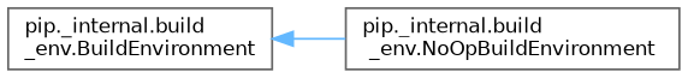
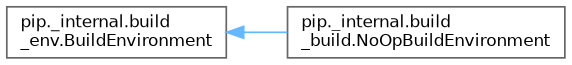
  digraph {
    rankdir=LR
    node [color=grey40 fillcolor=white fontname=Helvetica fontsize=10 shape=box style=filled]
    n1 [height=0.2 label="pip._internal.build\l_env.BuildEnvironment" width=0.4]
-   n2 [height=0.2 label="pip._internal.build\l_env.NoOpBuildEnvironment" width=0.4]
+   n2 [height=0.2 label="pip._internal.build\l_build.NoOpBuildEnvironment" width=0.4]
    n1 -> n2 [color=steelblue1 dir=back fontname=Helvetica fontsize=10 labelfontname=Helvetica labelfontsize=10 style=solid]
  }
